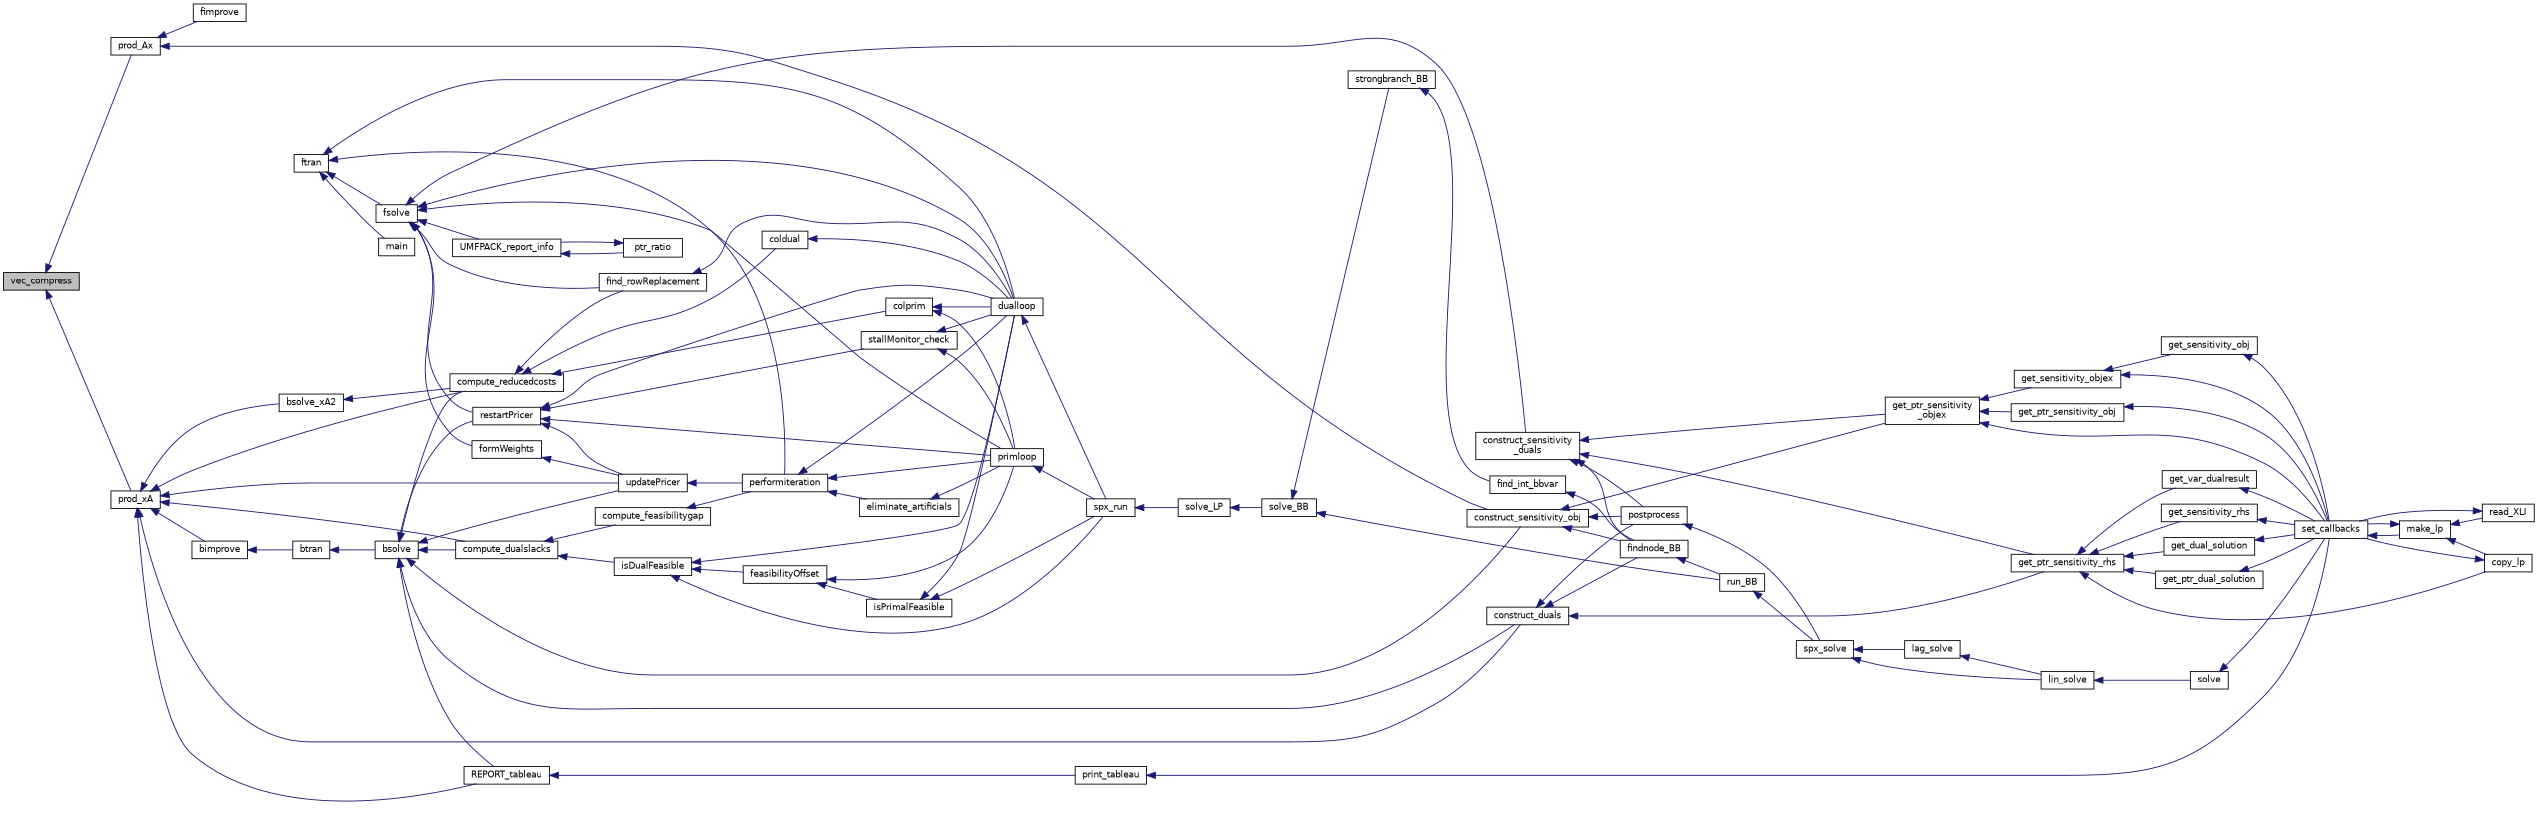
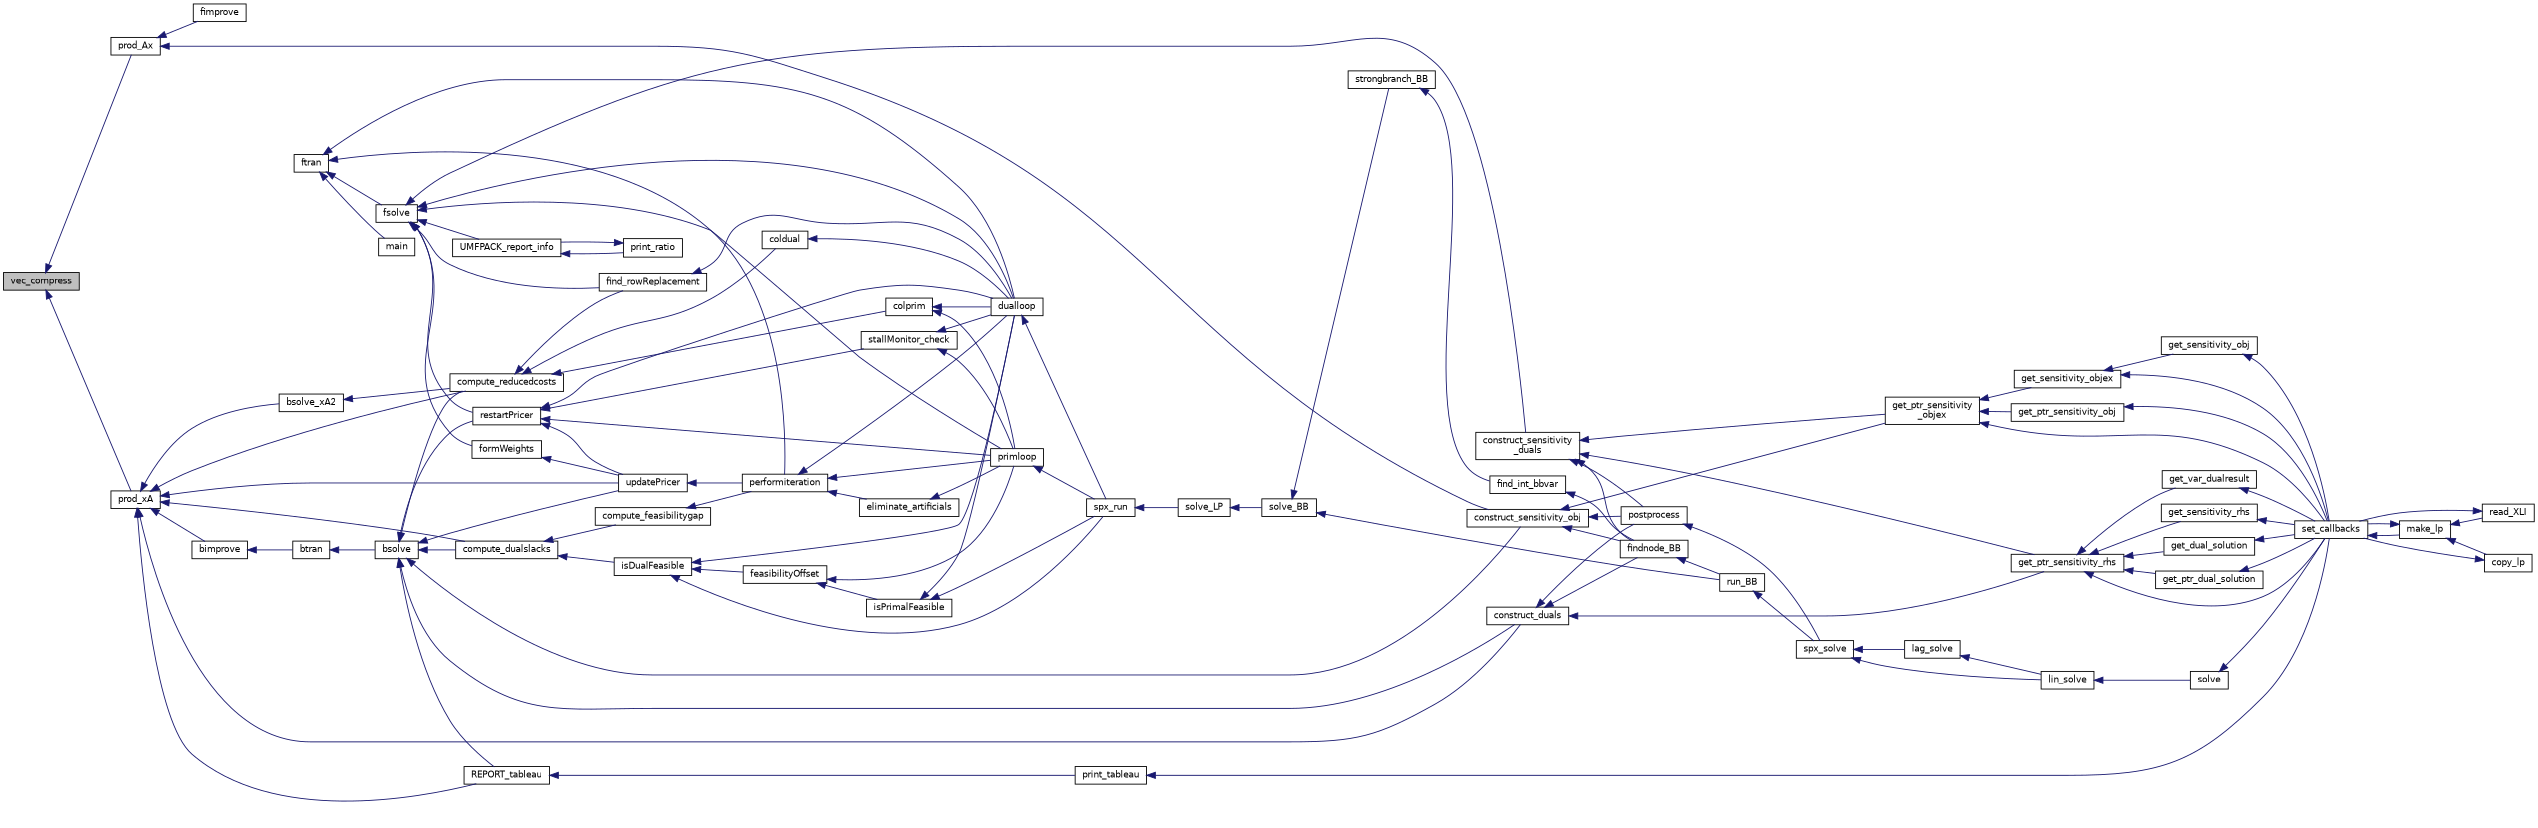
  digraph {
    rankdir=LR
    node [color=black fillcolor=white fontname=Helvetica fontsize=10 shape=record style=filled]
    edge [color=midnightblue dir=back fontname=Helvetica fontsize=10 labelfontname=Helvetica labelfontsize=10 style=solid]
    n1 [fillcolor=grey75 fontcolor=black height=0.2 label=vec_compress width=0.4]
    n2 [height=0.2 label=prod_Ax width=0.4]
    n3 [height=0.2 label=prod_xA width=0.4]
    n4 [height=0.2 label=fimprove width=0.4]
    n5 [height=0.2 label=construct_sensitivity_obj width=0.4]
    n6 [height=0.2 label=updatePricer width=0.4]
    n7 [height=0.2 label=compute_dualslacks width=0.4]
    n8 [height=0.2 label=construct_duals width=0.4]
    n9 [height=0.2 label=bimprove width=0.4]
    n10 [height=0.2 label=compute_reducedcosts width=0.4]
    n11 [height=0.2 label=REPORT_tableau width=0.4]
    n12 [height=0.2 label=bsolve_xA2 width=0.4]
    n13 [height=0.2 label=ftran width=0.4]
    n14 [height=0.2 label=main width=0.4]
    n15 [height=0.2 label=performiteration width=0.4]
    n16 [height=0.2 label=dualloop width=0.4]
    n17 [height=0.2 label=fsolve width=0.4]
    n18 [height=0.2 label=eliminate_artificials width=0.4]
    n19 [height=0.2 label=primloop width=0.4]
    n20 [height=0.2 label=spx_run width=0.4]
    n21 [height=0.2 label="construct_sensitivity\l_duals" width=0.4]
    n22 [height=0.2 label=find_rowReplacement width=0.4]
    n23 [height=0.2 label=restartPricer width=0.4]
    n24 [height=0.2 label=formWeights width=0.4]
    n25 [height=0.2 label=UMFPACK_report_info width=0.4]
    n26 [height=0.2 label=solve_LP width=0.4]
    n27 [height=0.2 label=solve_BB width=0.4]
    n28 [height=0.2 label=strongbranch_BB width=0.4]
    n29 [height=0.2 label=run_BB width=0.4]
    n30 [height=0.2 label=find_int_bbvar width=0.4]
    n31 [height=0.2 label=spx_solve width=0.4]
    n32 [height=0.2 label=findnode_BB width=0.4]
    n33 [height=0.2 label=lag_solve width=0.4]
    n34 [height=0.2 label=lin_solve width=0.4]
    n35 [height=0.2 label=solve width=0.4]
    n36 [height=0.2 label=set_callbacks width=0.4]
    n37 [height=0.2 label=make_lp width=0.4]
    n38 [height=0.2 label=copy_lp width=0.4]
    n39 [height=0.2 label=read_XLI width=0.4]
    n40 [height=0.2 label=get_ptr_sensitivity_rhs width=0.4]
    n41 [height=0.2 label="get_ptr_sensitivity\l_objex" width=0.4]
    n42 [height=0.2 label=postprocess width=0.4]
    n43 [height=0.2 label=stallMonitor_check width=0.4]
-   n44 [height=0.2 label=ptr_ratio width=0.4]
+   n44 [height=0.2 label=print_ratio width=0.4]
    n45 [height=0.2 label=get_var_dualresult width=0.4]
    n46 [height=0.2 label=get_sensitivity_rhs width=0.4]
    n47 [height=0.2 label=get_dual_solution width=0.4]
    n48 [height=0.2 label=get_ptr_dual_solution width=0.4]
    n49 [height=0.2 label=get_sensitivity_objex width=0.4]
    n50 [height=0.2 label=get_ptr_sensitivity_obj width=0.4]
    n51 [height=0.2 label=get_sensitivity_obj width=0.4]
    n52 [height=0.2 label=compute_feasibilitygap width=0.4]
    n53 [height=0.2 label=isDualFeasible width=0.4]
    n54 [height=0.2 label=btran width=0.4]
    n55 [height=0.2 label=colprim width=0.4]
    n56 [height=0.2 label=coldual width=0.4]
    n57 [height=0.2 label=print_tableau width=0.4]
    n58 [height=0.2 label=feasibilityOffset width=0.4]
    n59 [height=0.2 label=isPrimalFeasible width=0.4]
    n60 [height=0.2 label=bsolve width=0.4]
    n1 -> n2
    n1 -> n3
    n2 -> n4
    n2 -> n5
    n3 -> n6
    n3 -> n7
    n3 -> n8
    n3 -> n9
    n3 -> n10
    n3 -> n11
    n3 -> n12
    n5 -> n32
    n5 -> n41
    n5 -> n42
    n6 -> n15
    n7 -> n52
    n7 -> n53
    n8 -> n32
    n8 -> n40
    n8 -> n42
    n9 -> n54
    n10 -> n22
    n10 -> n55
    n10 -> n56
    n11 -> n57
    n12 -> n10
    n13 -> n14
    n13 -> n15
    n13 -> n16
    n13 -> n17
    n15 -> n16
    n15 -> n18
    n15 -> n19
    n16 -> n20
    n17 -> n16
    n17 -> n19
    n17 -> n21
    n17 -> n22
    n17 -> n23
    n17 -> n24
    n17 -> n25
    n18 -> n19
    n19 -> n20
    n20 -> n26
    n21 -> n32
    n21 -> n40
    n21 -> n41
    n21 -> n42
    n22 -> n16
    n23 -> n6
    n23 -> n16
    n23 -> n19
    n23 -> n43
    n24 -> n6
    n25 -> n44
    n26 -> n27
    n27 -> n28
    n27 -> n29
    n28 -> n30
    n29 -> n31
    n30 -> n32
    n31 -> n33
    n31 -> n34
    n32 -> n29
    n33 -> n34
    n34 -> n35
    n35 -> n36
    n36 -> n37
    n37 -> n36
    n37 -> n38
    n37 -> n39
    n38 -> n36
    n39 -> n36
-   n40 -> n38
+   n40 -> n36
    n40 -> n45
    n40 -> n46
    n40 -> n47
    n40 -> n48
    n41 -> n36
    n41 -> n49
    n41 -> n50
    n42 -> n31
    n43 -> n16
    n43 -> n19
    n44 -> n25
    n45 -> n36
    n46 -> n36
    n47 -> n36
    n48 -> n36
    n49 -> n36
    n49 -> n51
    n50 -> n36
    n51 -> n36
    n52 -> n15
    n53 -> n16
    n53 -> n20
    n53 -> n58
    n54 -> n60
    n55 -> n16
    n55 -> n19
    n56 -> n16
    n57 -> n36
    n58 -> n19
    n58 -> n59
    n59 -> n16
    n59 -> n20
    n60 -> n5
    n60 -> n6
    n60 -> n7
    n60 -> n8
    n60 -> n10
    n60 -> n11
    n60 -> n23
  }
